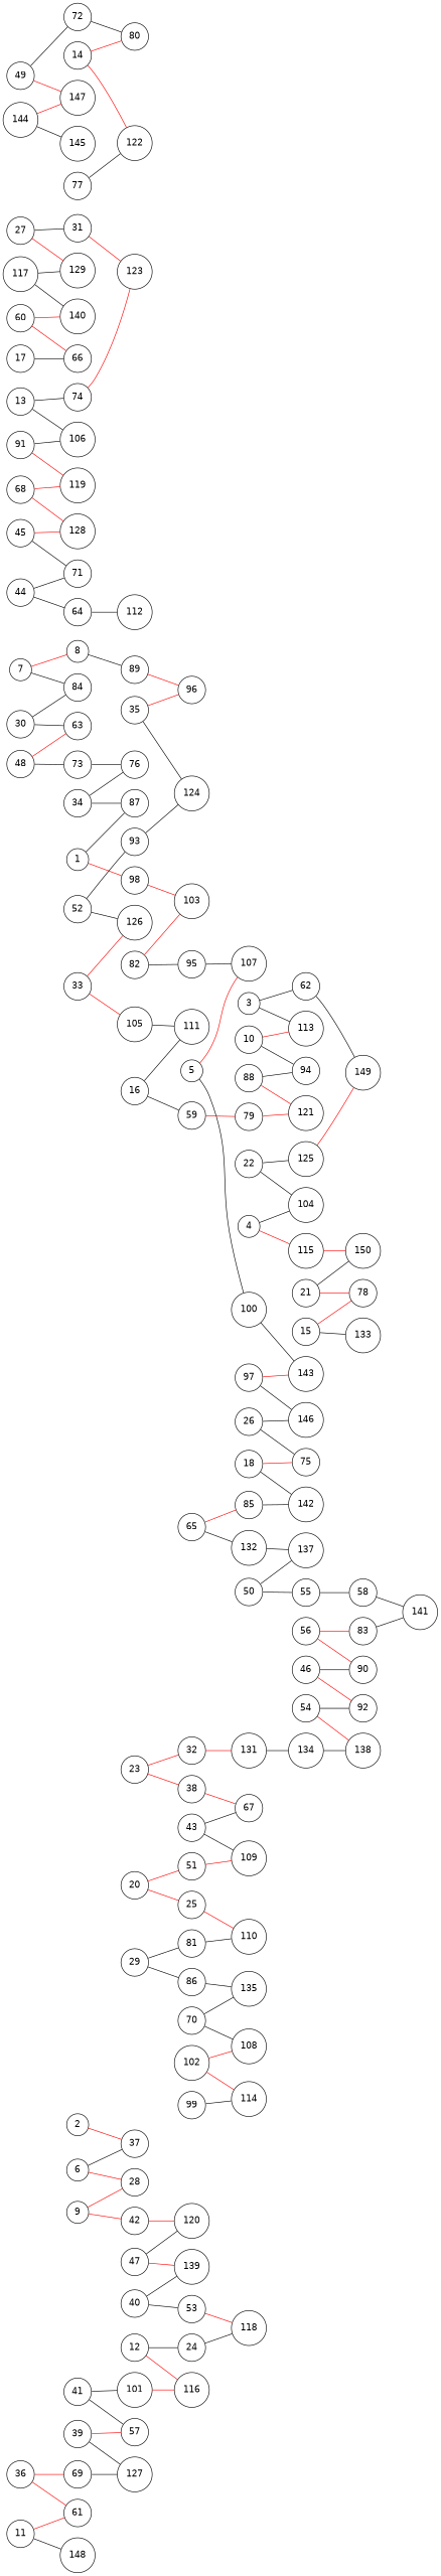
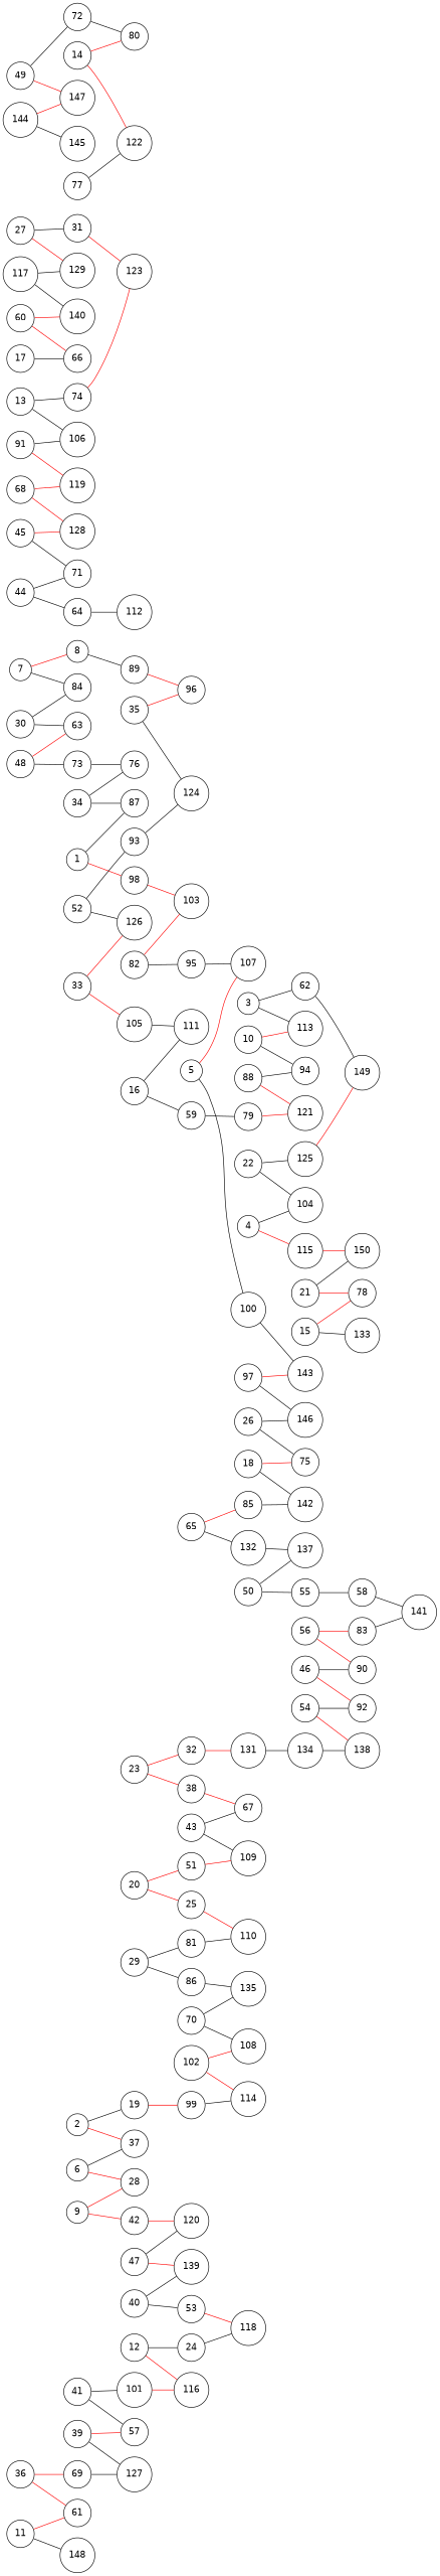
  graph {
    fontname="DejaVu Sans"
    rankdir=LR
    node [fillcolor=white fontname="DejaVu Sans" shape=circle]
    edge [color=black fontname="DejaVu Sans"]
    1
    87
    98
    103
    2
+   19
    37
    99
    3
    62
    113
    149
    4
    104
    115
    150
    5
    100
    107
    143
    6
    28
    7
    8
    84
    89
    96
    9
    42
    120
    10
    94
    11
    61
    148
    12
    24
    116
    118
    13
    74
    106
    123
    14
    80
    122
    15
    78
    133
    16
    59
    111
    79
    17
    66
    18
    75
    142
    114
    20
    25
    51
    110
    109
    21
    22
    125
    23
    32
    38
    131
    67
    26
    146
    27
    31
    129
    29
    81
    86
    135
    30
    63
    134
    33
    105
    126
    34
    76
    35
    124
    36
    69
    127
    39
    57
    40
    53
    139
    41
    101
    43
    44
    64
    71
    112
    45
    128
    46
    90
    92
    47
    48
    73
    49
    72
    147
    50
    55
    137
    58
    52
    93
    54
    138
    141
    56
    83
    121
    60
    140
    65
    85
    132
    68
    119
    70
    108
    77
    82
    95
    88
    91
    97
    102
    117
    144
    145
    1 -- 87
    1 -- 98 [color=red]
    98 -- 103 [color=red]
+   2 -- 19
    2 -- 37 [color=red]
+   19 -- 99 [color=red]
    99 -- 114
    3 -- 62
    3 -- 113
    62 -- 149
    4 -- 104
    4 -- 115 [color=red]
    115 -- 150 [color=red]
    5 -- 100
    5 -- 107 [color=red]
    100 -- 143
    6 -- 37
    6 -- 28 [color=red]
    7 -- 8 [color=red]
    7 -- 84
    8 -- 89
    89 -- 96 [color=red]
    9 -- 28 [color=red]
    9 -- 42 [color=red]
    42 -- 120 [color=red]
    10 -- 113 [color=red]
    10 -- 94
    11 -- 61 [color=red]
    11 -- 148
    12 -- 24
    12 -- 116 [color=red]
    24 -- 118
    13 -- 74
    13 -- 106
    74 -- 123 [color=red]
    14 -- 80 [color=red]
    14 -- 122 [color=red]
    15 -- 78 [color=red]
    15 -- 133
    16 -- 59
    16 -- 111
-   59 -- 79 [color=red]
+   59 -- 79
    79 -- 121 [color=red]
    17 -- 66
    18 -- 75 [color=red]
    18 -- 142
    20 -- 25 [color=red]
    20 -- 51 [color=red]
    25 -- 110 [color=red]
    51 -- 109 [color=red]
    21 -- 150
    21 -- 78 [color=red]
    22 -- 104
    22 -- 125
    125 -- 149 [color=red]
    23 -- 32 [color=red]
    23 -- 38 [color=red]
    32 -- 131 [color=red]
    38 -- 67 [color=red]
    131 -- 134
    26 -- 75
    26 -- 146
    27 -- 31
    27 -- 129 [color=red]
    31 -- 123 [color=red]
    29 -- 81
    29 -- 86
    81 -- 110
    86 -- 135
    30 -- 84
    30 -- 63
    134 -- 138
    33 -- 105 [color=red]
    33 -- 126 [color=red]
    105 -- 111
    34 -- 87
    34 -- 76
    35 -- 96 [color=red]
    35 -- 124
    36 -- 61 [color=red]
    36 -- 69 [color=red]
    69 -- 127
    39 -- 127
    39 -- 57 [color=red]
    40 -- 53
    40 -- 139
    53 -- 118 [color=red]
    41 -- 57
    41 -- 101
    101 -- 116 [color=red]
    43 -- 109
    43 -- 67
    44 -- 64
    44 -- 71
    64 -- 112
    45 -- 71
    45 -- 128 [color=red]
    46 -- 90
    46 -- 92 [color=red]
    47 -- 120
    47 -- 139 [color=red]
    48 -- 63 [color=red]
    48 -- 73
    73 -- 76
    49 -- 72
    49 -- 147 [color=red]
    72 -- 80
    50 -- 55
    50 -- 137
    55 -- 58
    58 -- 141
    52 -- 126
    52 -- 93
    93 -- 124
    54 -- 92
    54 -- 138 [color=red]
    56 -- 90 [color=red]
    56 -- 83 [color=red]
    83 -- 141
    60 -- 66 [color=red]
    60 -- 140 [color=red]
    65 -- 85 [color=red]
    65 -- 132
    85 -- 142
    132 -- 137
    68 -- 128 [color=red]
    68 -- 119 [color=red]
    70 -- 135
    70 -- 108
    77 -- 122
    82 -- 103 [color=red]
    82 -- 95
    95 -- 107
    88 -- 94
    88 -- 121 [color=red]
    91 -- 106
    91 -- 119 [color=red]
    97 -- 143 [color=red]
    97 -- 146
    102 -- 114 [color=red]
    102 -- 108 [color=red]
    117 -- 129
    117 -- 140
    144 -- 147 [color=red]
    144 -- 145
  }
